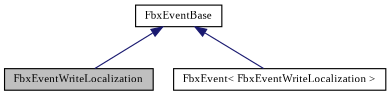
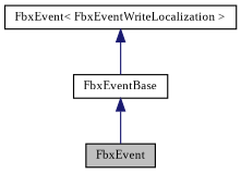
  digraph {
    fontname="Liberation Serif"
    node [color=black fillcolor=white fontname="Liberation Serif" fontsize=10 shape=record style=filled]
    edge [color=midnightblue dir=back fontname="Liberation Serif" fontsize=10 labelfontname=Helvetica labelfontsize=10 style=solid]
-   n1 [fillcolor=grey75 fontcolor=black height=0.2 label=FbxEventWriteLocalization width=0.4]
+   n1 [fillcolor=grey75 fontcolor=black height=0.2 label=FbxEvent width=0.4]
    n2 [height=0.2 label="FbxEvent\< FbxEventWriteLocalization \>" width=0.4]
    n3 [height=0.2 label=FbxEventBase width=0.4]
    n3 -> n1
-   n3 -> n2
+   n2 -> n3
  }
